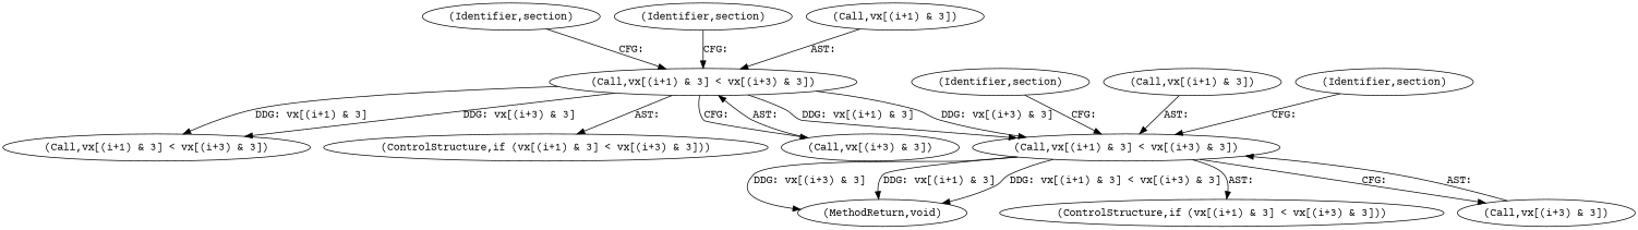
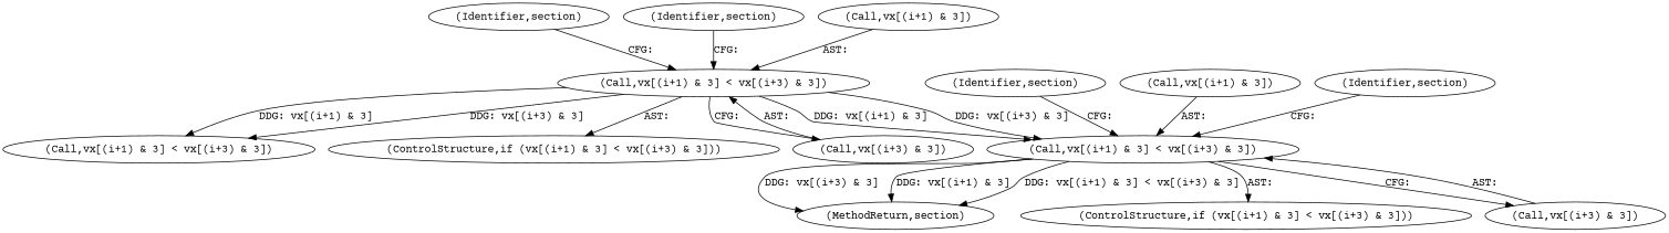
  digraph {
    fontname="Courier Prime"
    node [fontname="Courier Prime"]
    edge [fontname="Courier Prime"]
    n1 [label="(Call,vx[(i+1) & 3] < vx[(i+3) & 3])"]
-   n2 [label="(MethodReturn,void)"]
+   n2 [label="(MethodReturn,section)"]
    n3 [label="(ControlStructure,if (vx[(i+1) & 3] < vx[(i+3) & 3]))"]
    n4 [label="(Call,vx[(i+3) & 3])"]
    n5 [label="(Call,vx[(i+1) & 3] < vx[(i+3) & 3])"]
    n6 [label="(Call,vx[(i+1) & 3] < vx[(i+3) & 3])"]
    n7 [label="(ControlStructure,if (vx[(i+1) & 3] < vx[(i+3) & 3]))"]
    n8 [label="(Call,vx[(i+3) & 3])"]
    n9 [label="(Identifier,section)"]
    n10 [label="(Identifier,section)"]
    n11 [label="(Identifier,section)"]
    n12 [label="(Call,vx[(i+1) & 3])"]
    n13 [label="(Identifier,section)"]
    n14 [label="(Call,vx[(i+1) & 3])"]
    n1 -> n2 [label="DDG: vx[(i+3) & 3]"]
    n1 -> n2 [label="DDG: vx[(i+1) & 3]"]
    n1 -> n2 [label="DDG: vx[(i+1) & 3] < vx[(i+3) & 3]"]
    n1 -> n3 [label="AST: "]
    n1 -> n4 [label="CFG: "]
    n4 -> n1 [label="AST: "]
    n5 -> n1 [label="DDG: vx[(i+1) & 3]"]
    n5 -> n1 [label="DDG: vx[(i+3) & 3]"]
    n5 -> n6 [label="DDG: vx[(i+1) & 3]"]
    n5 -> n6 [label="DDG: vx[(i+3) & 3]"]
    n5 -> n7 [label="AST: "]
    n5 -> n8 [label="CFG: "]
    n8 -> n5 [label="AST: "]
    n9 -> n5 [label="CFG: "]
    n10 -> n1 [label="CFG: "]
    n11 -> n5 [label="CFG: "]
    n12 -> n1 [label="AST: "]
    n13 -> n1 [label="CFG: "]
    n14 -> n5 [label="AST: "]
  }
